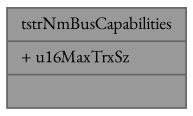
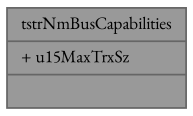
  digraph {
    fontname="EB Garamond"
-   n1 [color=gray40 fillcolor=grey60 fontcolor=black fontname="EB Garamond" fontsize=10 height=0.2 label="{tstrNmBusCapabilities\n|+ u16MaxTrxSz\l|}" shape=record style=filled width=0.4]
+   n1 [color=gray40 fillcolor=grey60 fontcolor=black fontname="EB Garamond" fontsize=10 height=0.2 label="{tstrNmBusCapabilities\n|+ u15MaxTrxSz\l|}" shape=record style=filled width=0.4]
  }
